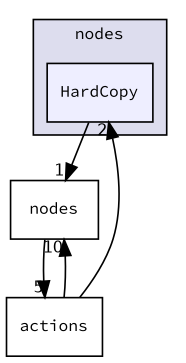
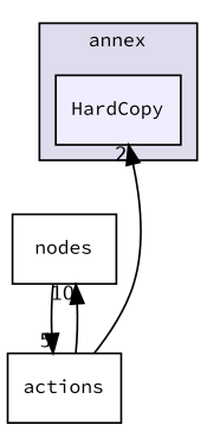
  digraph {
    compound=true
    fontname="Source Code Pro"
    node [fontname="Source Code Pro" fontsize=10 shape=box]
    edge [fontname="Source Code Pro" labeldistance=1.5 labelfontname=Helvetica labelfontsize=10]
    n1 [fillcolor="#eeeeff" label=HardCopy pencolor=black style=filled]
    n2 [label=nodes]
    n3 [label=actions]
    subgraph cluster_1 {
      bgcolor="#ddddee"
      fontsize=10
-     label=nodes
+     label=annex
      pencolor=black
      n1
    }
-   n1 -> n2 [headlabel=1]
    n2 -> n3 [headlabel=5]
    n3 -> n1 [headlabel=2]
    n3 -> n2 [headlabel=10]
  }
